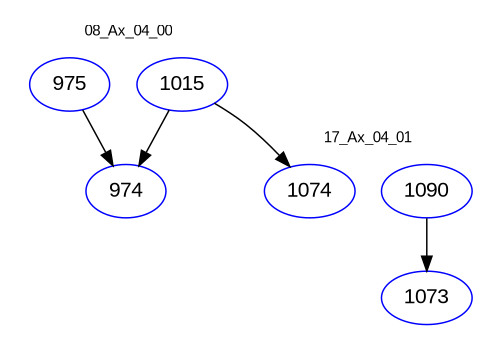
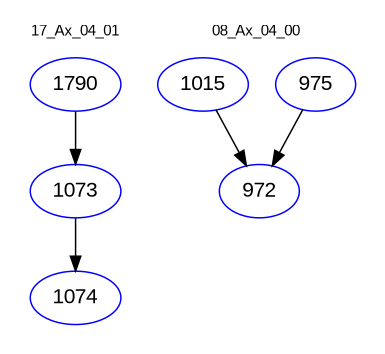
  digraph {
    fontname="Liberation Sans"
    node [color=blue fontname="Liberation Sans"]
    edge [color=black fontname="Liberation Sans"]
-   n1 [label=1090]
+   n1 [label=1790]
    n2 [label=1073]
    n3 [label=1074]
    n4 [label=975]
-   n5 [label=974]
+   n5 [label=972]
    n6 [label=1015]
    subgraph cluster_1 {
      color=white
      fontsize=10
      label="17_Ax_04_01"
      n1
      n2
      n3
    }
    subgraph cluster_2 {
      color=white
      fontsize=10
      label="08_Ax_04_00"
      n4
      n5
      n6
    }
    n1 -> n2
-   n6 -> n3
+   n2 -> n3
    n4 -> n5
    n6 -> n5
  }
